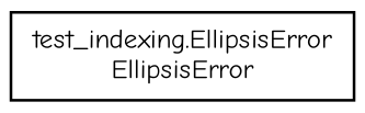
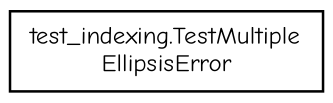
  digraph {
    rankdir=LR
    fontname="Comic Neue"
-   n1 [color=black fillcolor=white fontname="Comic Neue" fontsize=10 height=0.2 label="test_indexing.EllipsisError\lEllipsisError" shape=record style=filled width=0.4]
+   n1 [color=black fillcolor=white fontname="Comic Neue" fontsize=10 height=0.2 label="test_indexing.TestMultiple\lEllipsisError" shape=record style=filled width=0.4]
  }
